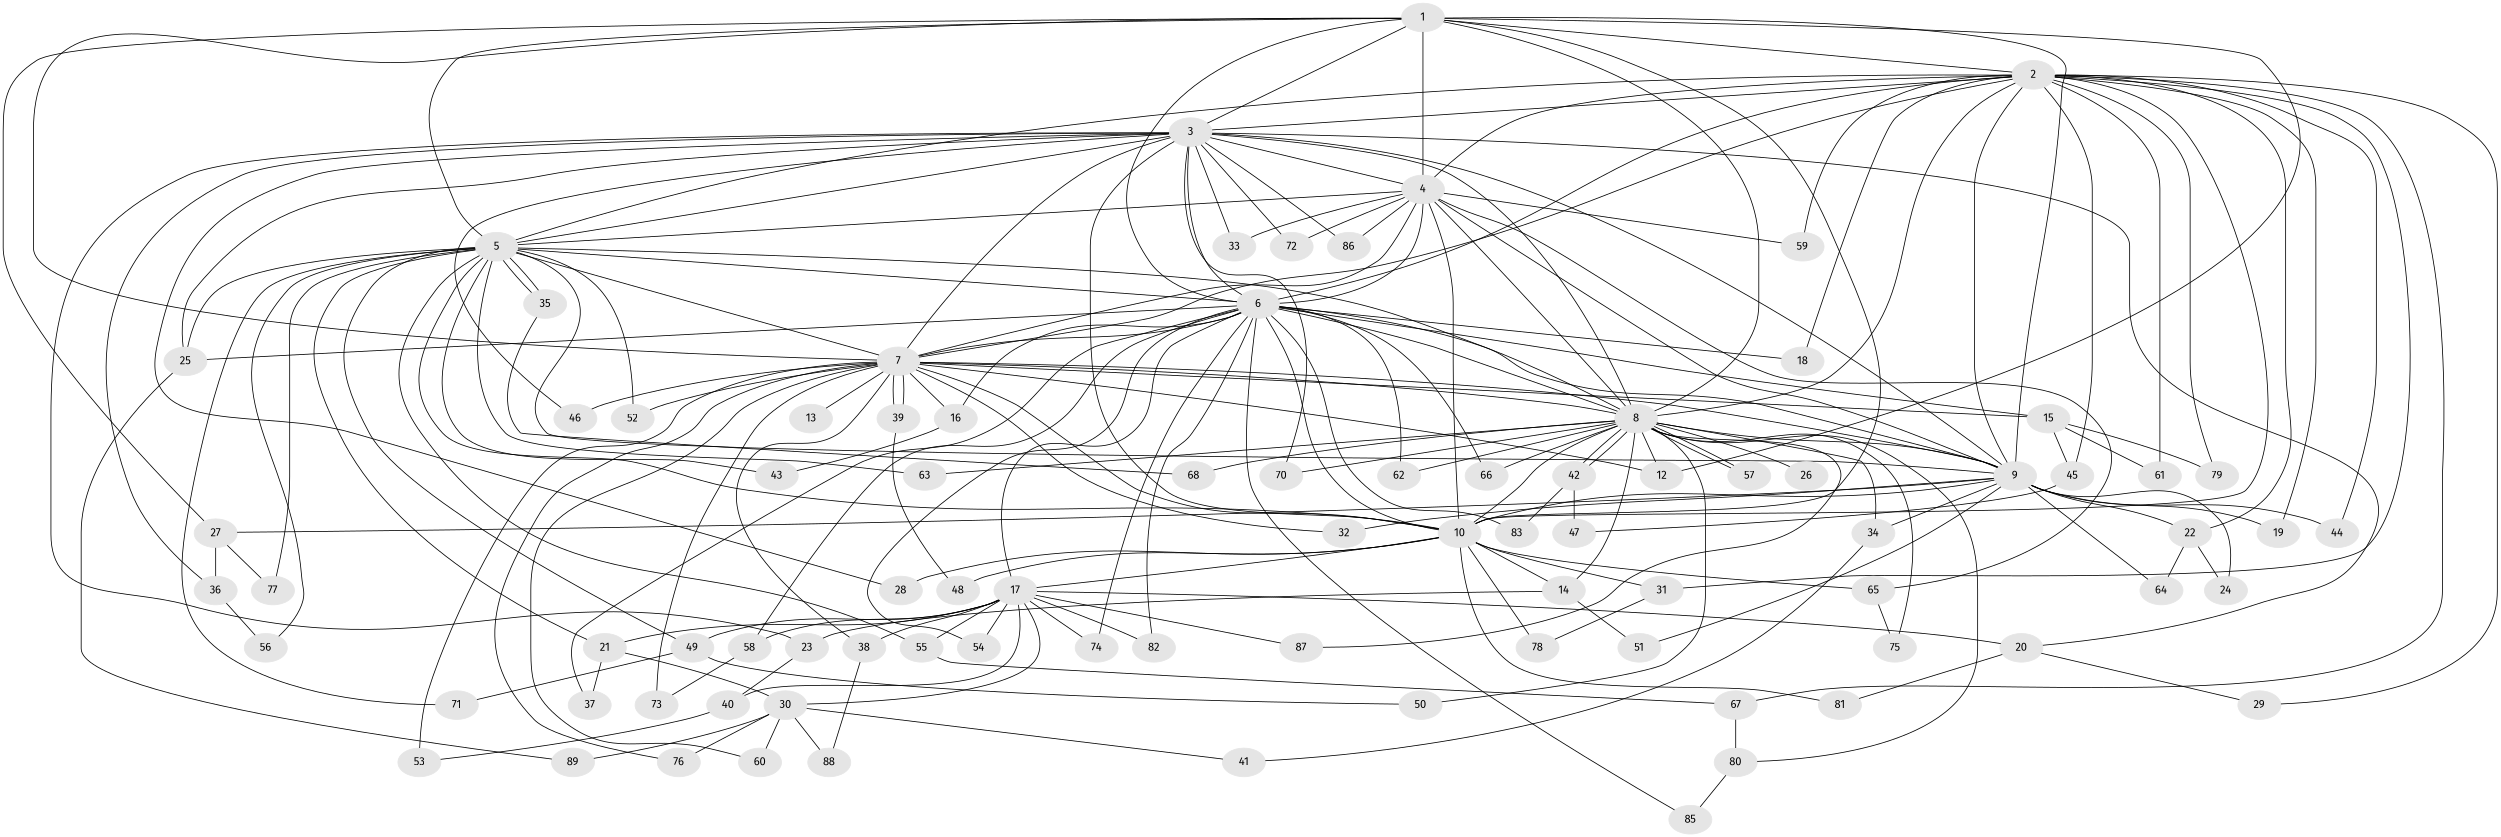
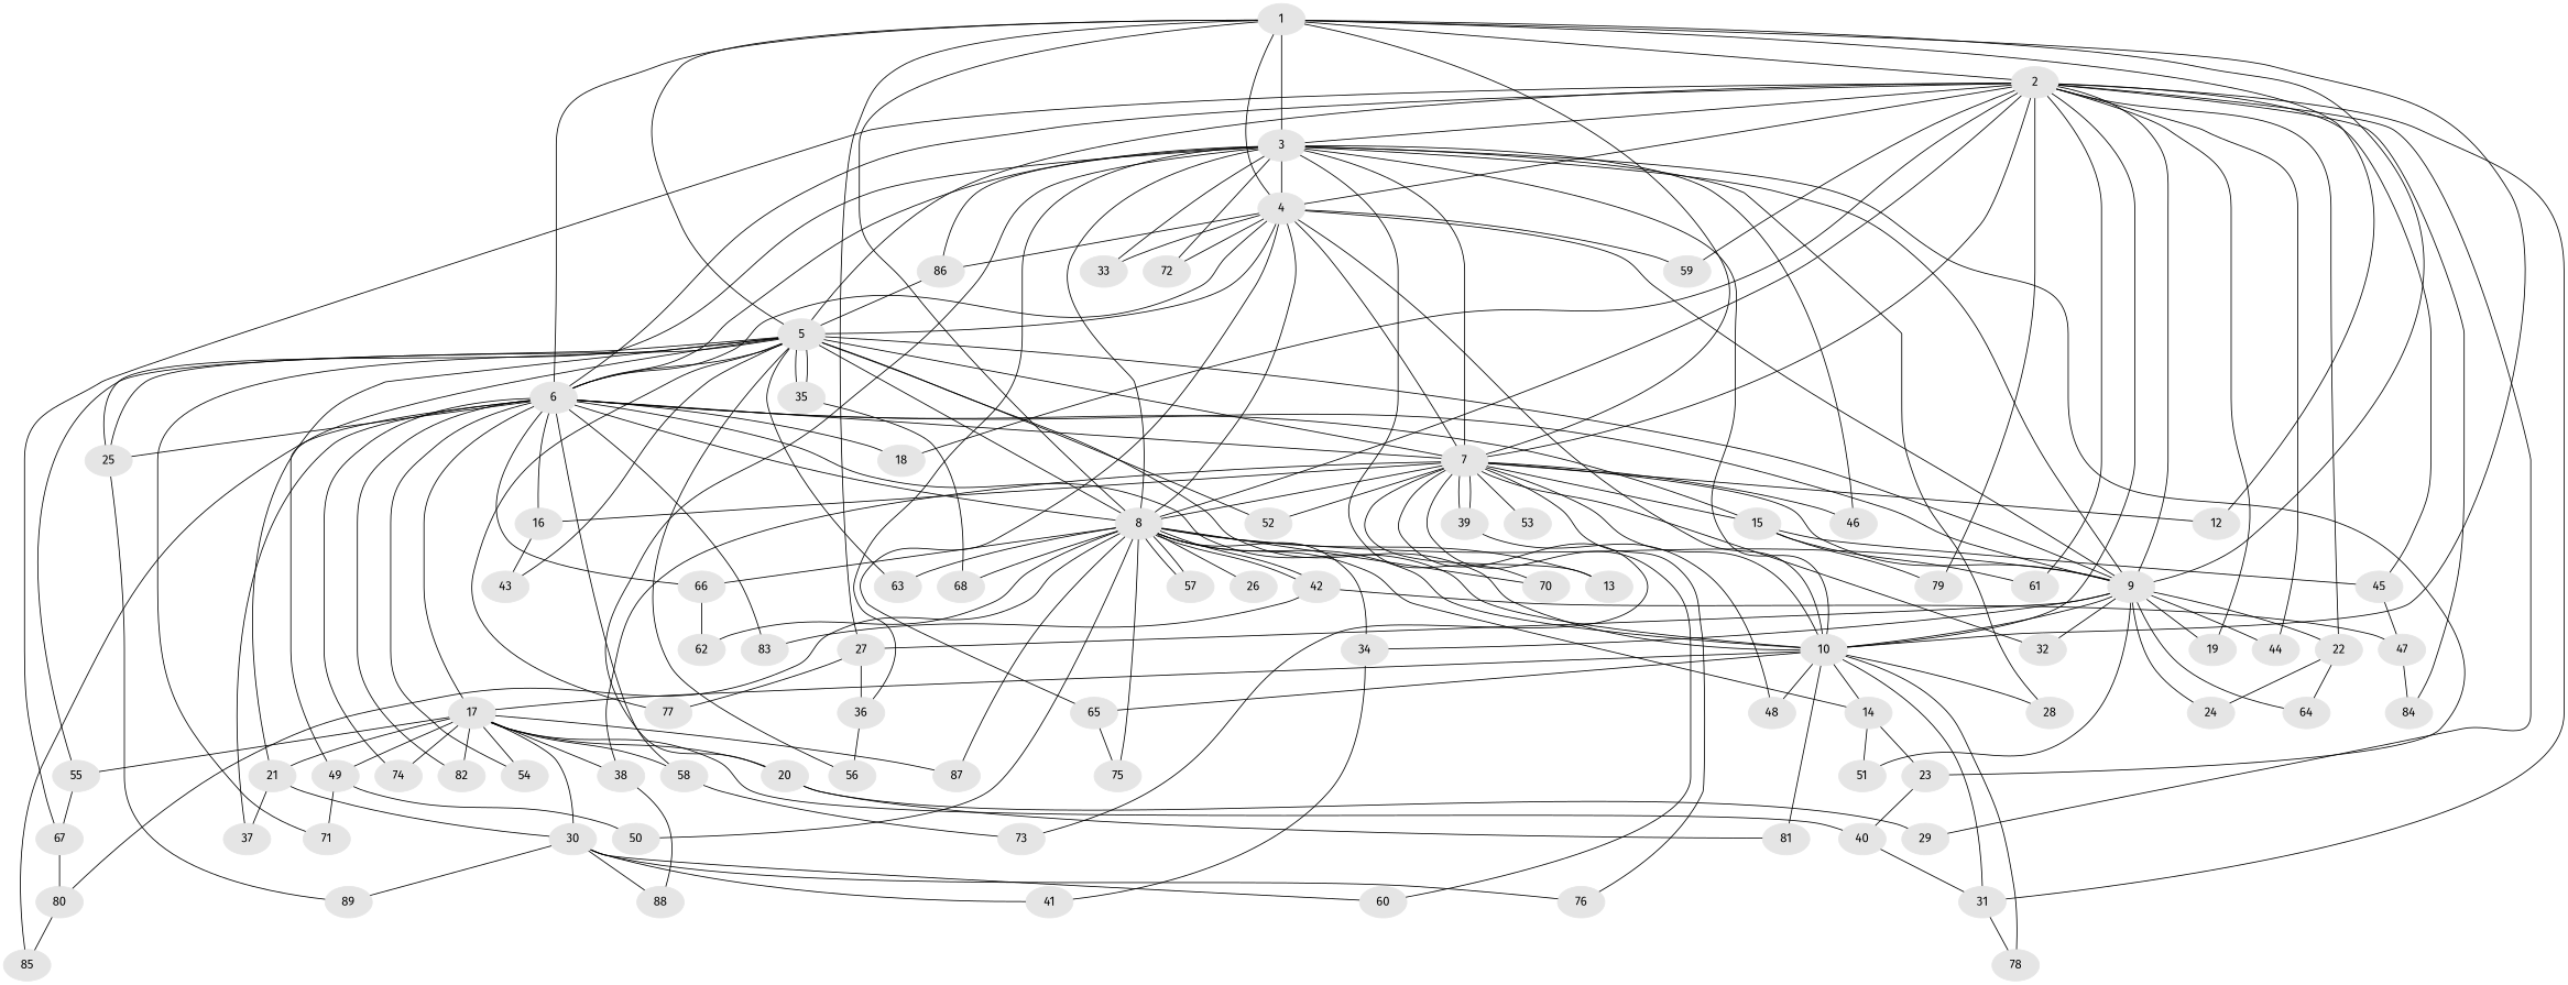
  graph {
    fontname="Fira Sans"
    node [color=gray90 fontname="Fira Sans" style=filled]
    edge [fontname="Fira Sans"]
    1
    2
    3
    4
    5
    6
    7
    8
    9
    10
    12
    27
    18
    19
    22
    29
    31
    44
    45
    59
    61
    67
    79
+   84
    20
    23
    25
    28
    33
    36
    46
    70
    72
    86
    65
    21
    35
    43
    49
    52
    55
    56
    63
    71
    77
    15
    16
    17
    37
    54
    58
    62
    66
    74
    82
    83
    85
    13
    32
    38
    39
    53
    60
    73
    76
    26
    14
    34
    42
    50
    57
    68
    75
    80
    87
    24
    51
    64
    48
    78
    81
    47
    40
    89
    30
    88
    41
    1 -- 2
    1 -- 3
    1 -- 4
    1 -- 5
    1 -- 6
    1 -- 7
    1 -- 8
    1 -- 9
    1 -- 10
    1 -- 12
    1 -- 27
    2 -- 3
    2 -- 4
    2 -- 5
    2 -- 6
    2 -- 7
    2 -- 8
    2 -- 9
    2 -- 10
    2 -- 18
    2 -- 19
    2 -- 22
    2 -- 29
    2 -- 31
    2 -- 44
    2 -- 45
    2 -- 59
    2 -- 61
    2 -- 67
    2 -- 79
+   2 -- 84
    3 -- 4
-   3 -- 5
+   86 -- 5
    3 -- 6
    3 -- 7
    3 -- 8
    3 -- 9
    3 -- 10
    3 -- 20
    3 -- 23
    3 -- 25
    3 -- 28
    3 -- 33
    3 -- 36
    3 -- 46
    3 -- 70
    3 -- 72
    3 -- 86
    4 -- 5
    4 -- 6
    4 -- 7
    4 -- 8
    4 -- 9
    4 -- 10
    4 -- 59
    4 -- 33
    4 -- 72
    4 -- 86
    4 -- 65
    5 -- 6
    5 -- 7
    5 -- 8
    5 -- 9
    5 -- 10
    5 -- 25
    5 -- 21
    5 -- 35
    5 -- 35
    5 -- 43
    5 -- 49
    5 -- 52
    5 -- 55
    5 -- 56
    5 -- 63
    5 -- 71
    5 -- 77
    6 -- 7
    6 -- 8
    6 -- 9
    6 -- 10
    6 -- 18
    6 -- 25
    6 -- 15
    6 -- 16
    6 -- 17
    6 -- 37
    6 -- 54
    6 -- 58
-   6 -- 62
+   66 -- 62
    6 -- 66
    6 -- 74
    6 -- 82
    6 -- 83
    6 -- 85
    7 -- 8
    7 -- 9
    7 -- 10
    7 -- 12
    7 -- 46
    7 -- 52
    7 -- 15
    7 -- 16
    7 -- 13
    7 -- 32
    7 -- 38
    7 -- 39
    7 -- 39
    7 -- 53
    7 -- 60
    7 -- 73
    7 -- 76
    8 -- 9
    8 -- 10
    8 -- 70
    8 -- 63
    8 -- 62
    8 -- 66
-   8 -- 12
+   8 -- 13
    8 -- 26
    8 -- 14
    8 -- 34
    8 -- 42
    8 -- 42
    8 -- 50
    8 -- 57
    8 -- 57
    8 -- 68
    8 -- 75
    8 -- 80
    8 -- 87
    9 -- 10
    9 -- 27
    9 -- 19
    9 -- 22
    9 -- 44
    9 -- 32
    9 -- 34
    9 -- 24
    9 -- 51
    9 -- 64
    10 -- 31
    10 -- 28
    10 -- 65
    10 -- 17
    10 -- 14
    10 -- 48
    10 -- 78
    10 -- 81
    27 -- 36
    27 -- 77
    22 -- 24
    22 -- 64
    31 -- 78
    45 -- 47
    67 -- 80
    20 -- 29
    20 -- 81
    23 -- 40
    25 -- 89
    36 -- 56
    65 -- 75
    21 -- 37
    21 -- 30
    35 -- 68
    49 -- 71
    49 -- 50
    55 -- 67
    15 -- 45
    15 -- 61
    15 -- 79
    16 -- 43
    17 -- 20
    17 -- 21
    17 -- 49
    17 -- 55
    17 -- 54
    17 -- 58
    17 -- 74
    17 -- 82
    17 -- 38
    17 -- 87
    17 -- 40
    17 -- 30
    58 -- 73
    38 -- 88
    39 -- 48
    14 -- 23
    14 -- 51
    34 -- 41
    42 -- 83
    42 -- 47
    80 -- 85
-   40 -- 53
+   47 -- 84
+   40 -- 31
    30 -- 60
    30 -- 76
    30 -- 89
    30 -- 88
    30 -- 41
  }
